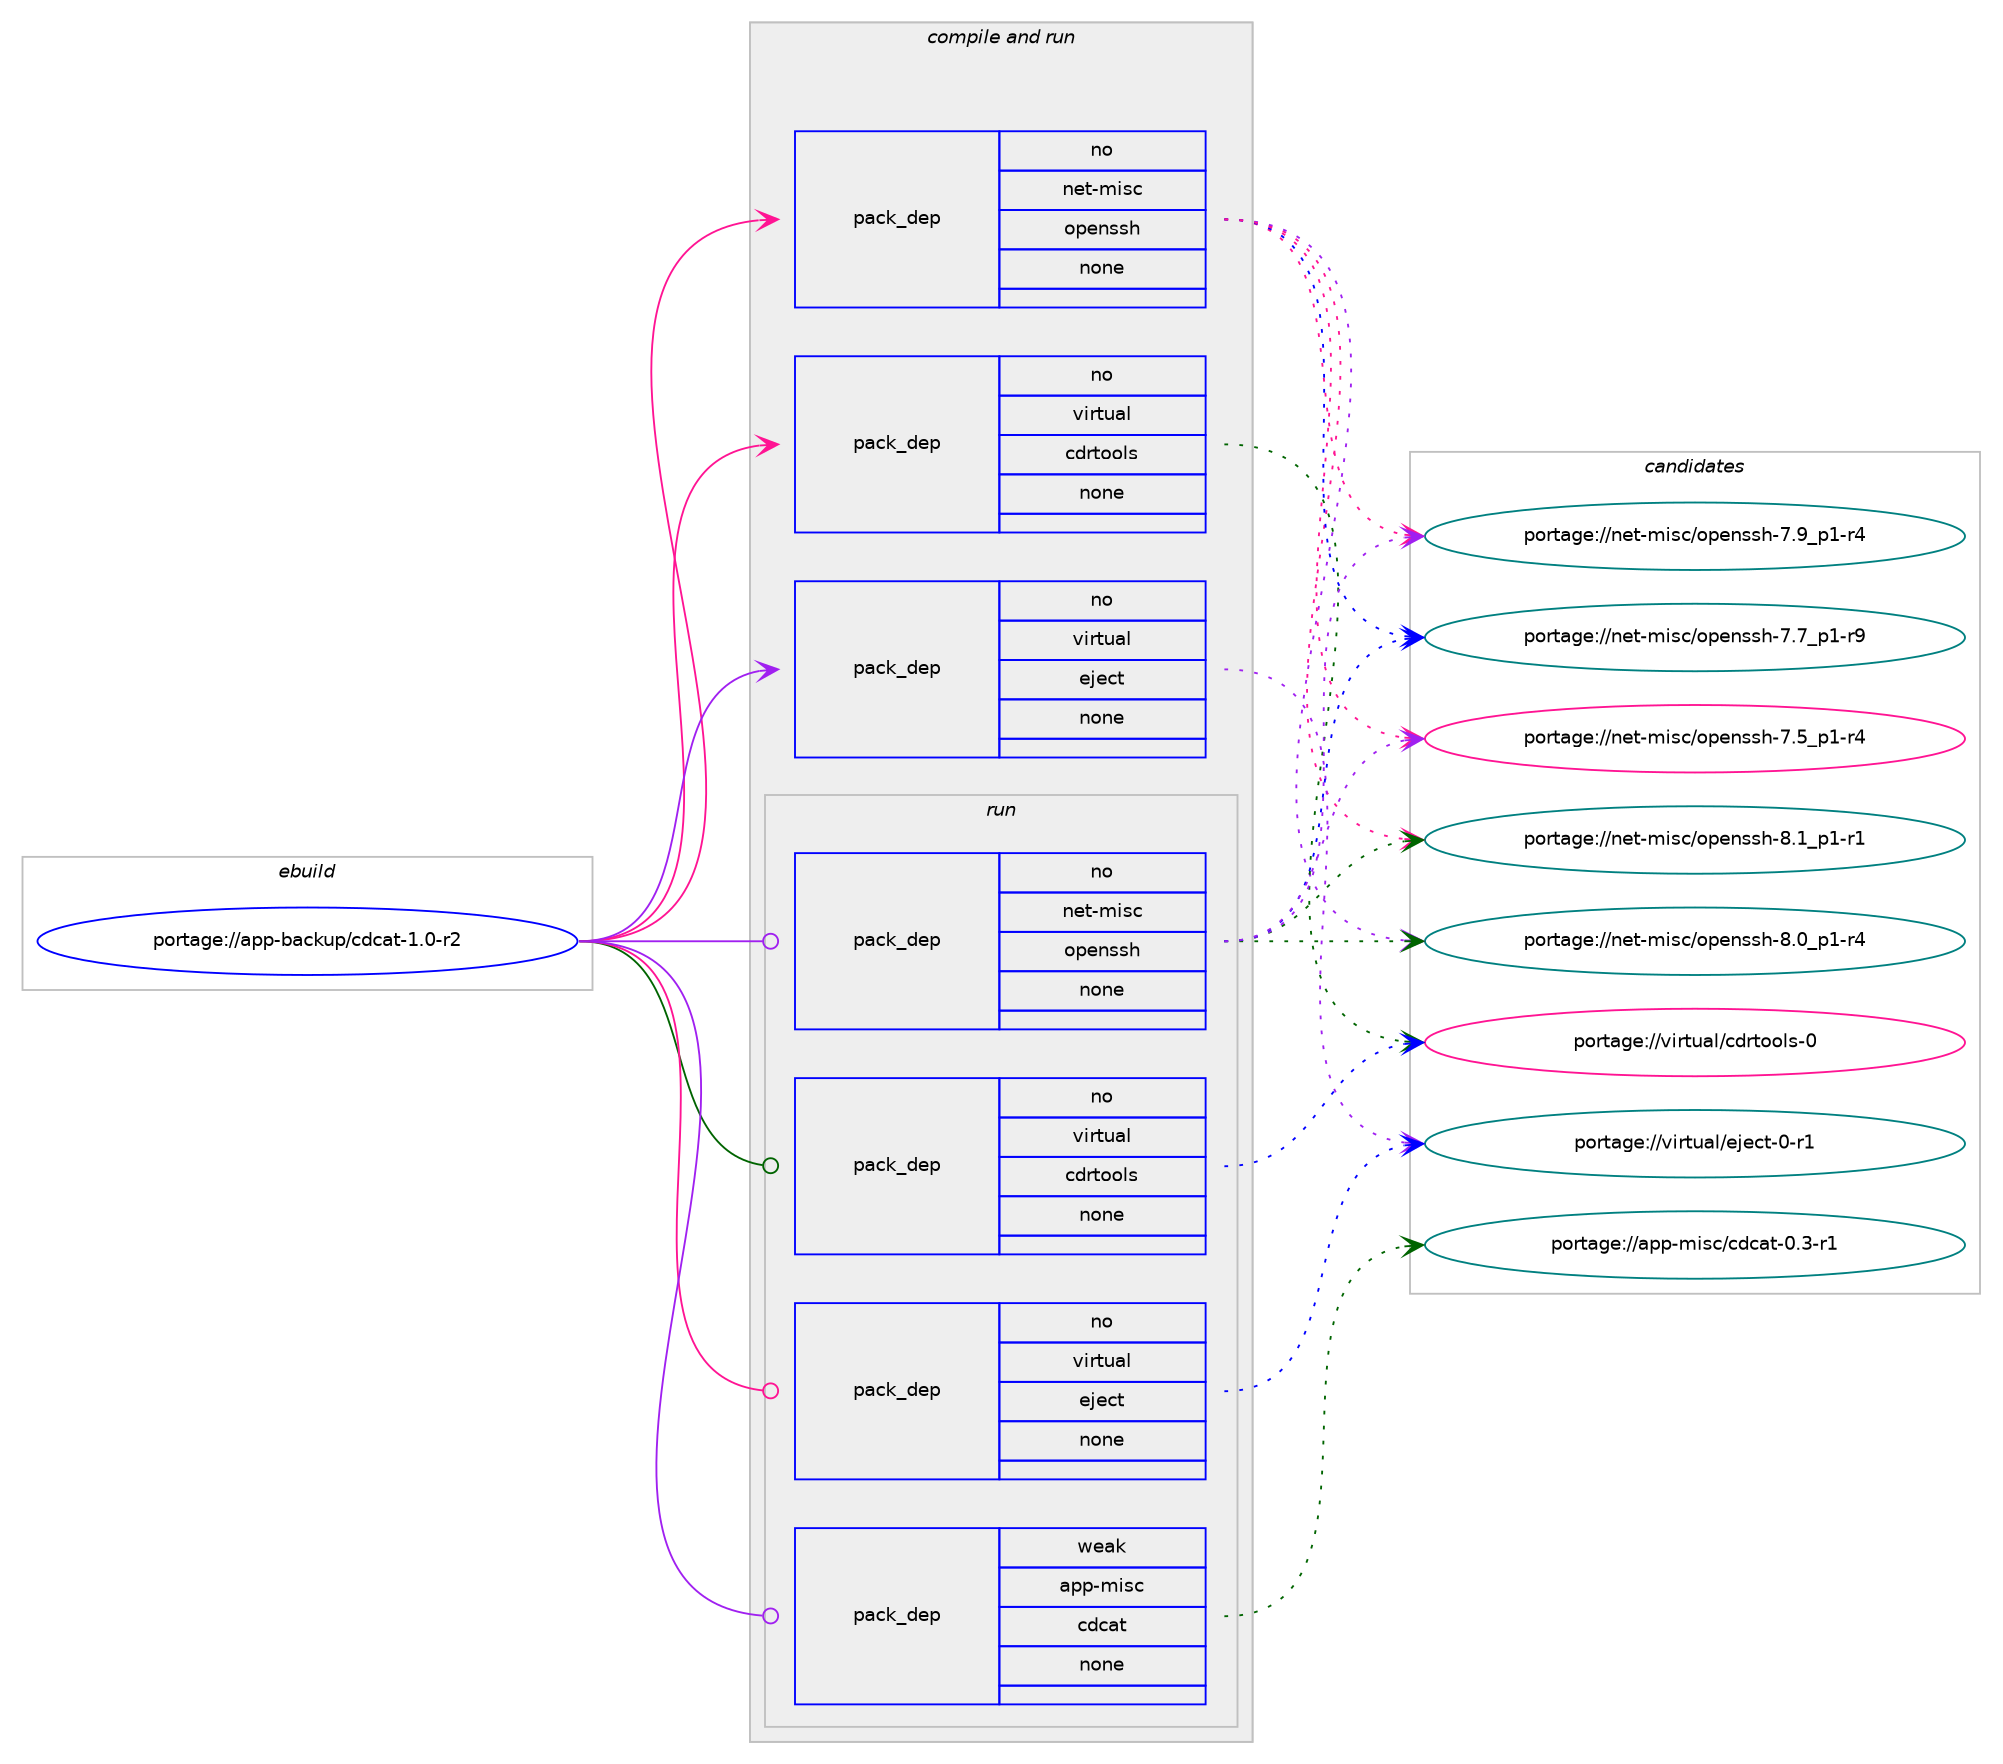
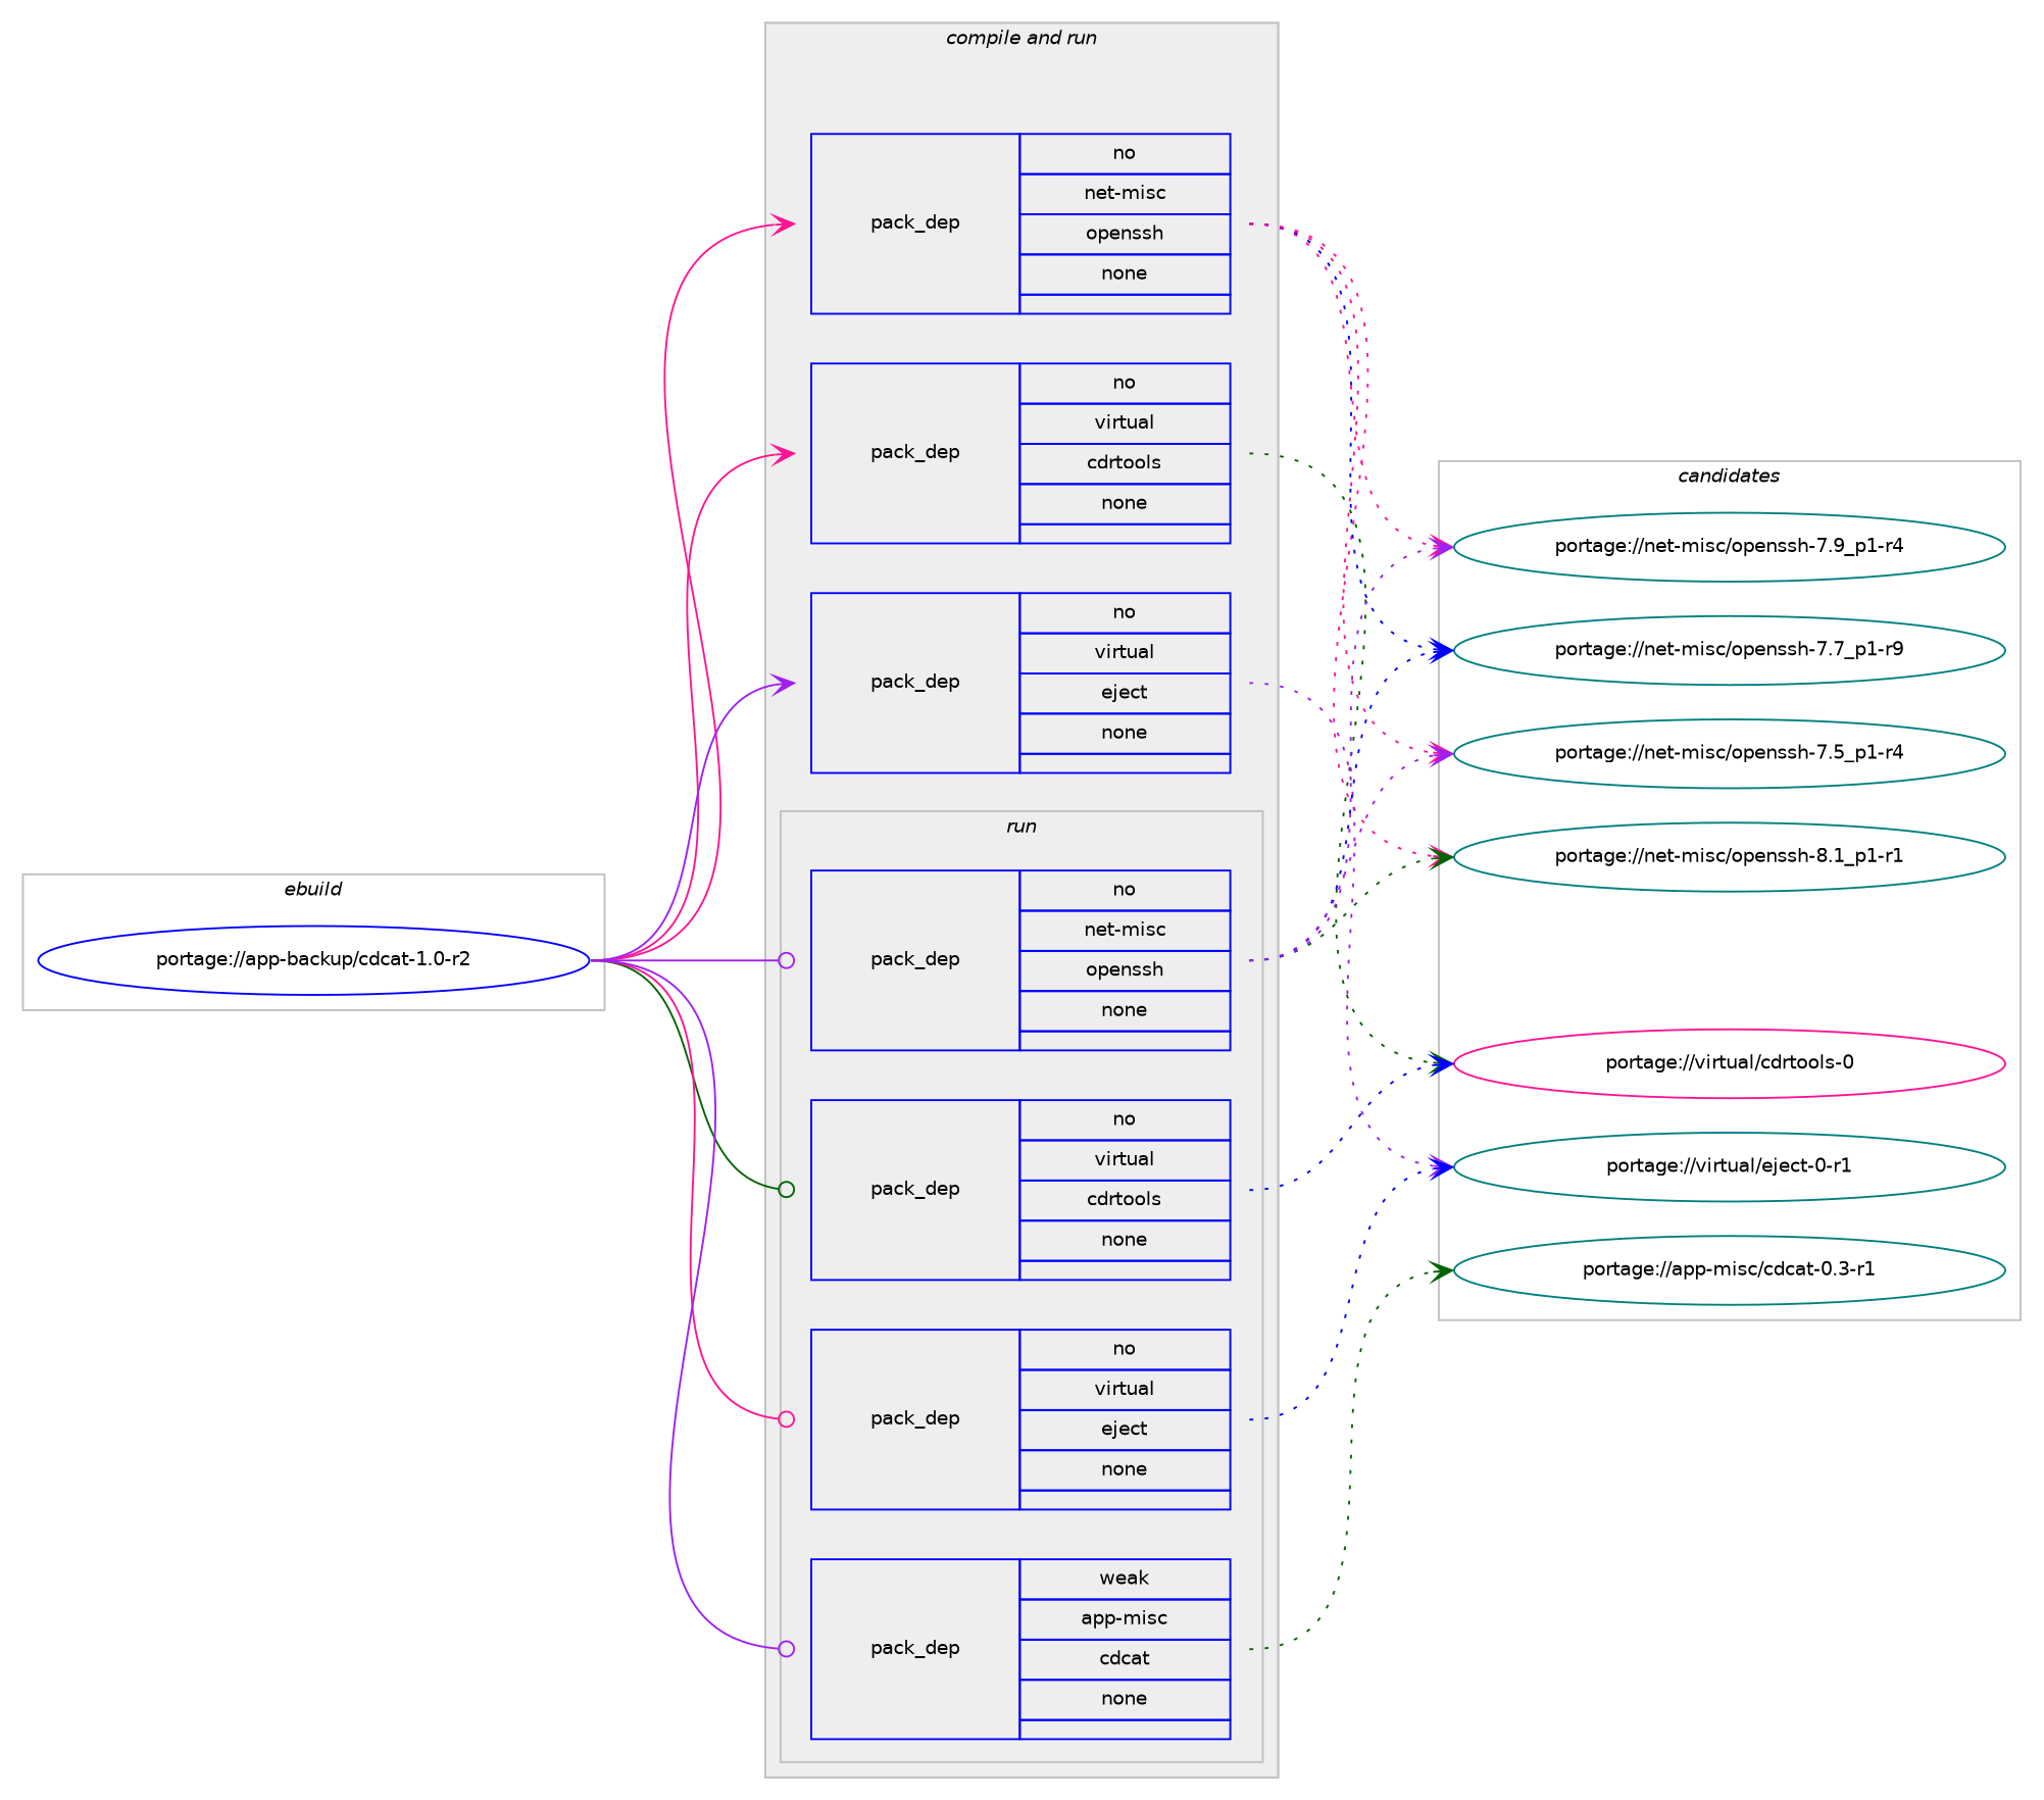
  digraph {
    compound=true
    concentrate=true
    fontname=Helvetica
    fontsize=10
    newrank=true
    rankdir=LR
    ranksep=1.5
    node [color=blue fontname=Helvetica fontsize=10]
    edge [arrowhead=vee color=purple headport=w style=dotted tailport=e weight=100]
    n1 [label="portage://app-backup/cdcat-1.0-r2" width=4]
    n2 [label=<<TABLE BORDER="0" CELLBORDER="1" CELLSPACING="0" CELLPADDING="4" WIDTH="220"><TR><TD ROWSPAN="6" CELLPADDING="30">pack_dep</TD></TR><TR><TD WIDTH="110">no</TD></TR><TR><TD>net-misc</TD></TR><TR><TD>openssh</TD></TR><TR><TD>none</TD></TR><TR><TD></TD></TR></TABLE>> shape=none]
    n3 [label=<<TABLE BORDER="0" CELLBORDER="1" CELLSPACING="0" CELLPADDING="4" WIDTH="220"><TR><TD ROWSPAN="6" CELLPADDING="30">pack_dep</TD></TR><TR><TD WIDTH="110">no</TD></TR><TR><TD>virtual</TD></TR><TR><TD>cdrtools</TD></TR><TR><TD>none</TD></TR><TR><TD></TD></TR></TABLE>> shape=none]
    n4 [label=<<TABLE BORDER="0" CELLBORDER="1" CELLSPACING="0" CELLPADDING="4" WIDTH="220"><TR><TD ROWSPAN="6" CELLPADDING="30">pack_dep</TD></TR><TR><TD WIDTH="110">no</TD></TR><TR><TD>virtual</TD></TR><TR><TD>eject</TD></TR><TR><TD>none</TD></TR><TR><TD></TD></TR></TABLE>> shape=none]
    n5 [label=<<TABLE BORDER="0" CELLBORDER="1" CELLSPACING="0" CELLPADDING="4" WIDTH="220"><TR><TD ROWSPAN="6" CELLPADDING="30">pack_dep</TD></TR><TR><TD WIDTH="110">no</TD></TR><TR><TD>net-misc</TD></TR><TR><TD>openssh</TD></TR><TR><TD>none</TD></TR><TR><TD></TD></TR></TABLE>> shape=none]
    n6 [label=<<TABLE BORDER="0" CELLBORDER="1" CELLSPACING="0" CELLPADDING="4" WIDTH="220"><TR><TD ROWSPAN="6" CELLPADDING="30">pack_dep</TD></TR><TR><TD WIDTH="110">no</TD></TR><TR><TD>virtual</TD></TR><TR><TD>cdrtools</TD></TR><TR><TD>none</TD></TR><TR><TD></TD></TR></TABLE>> shape=none]
    n7 [label=<<TABLE BORDER="0" CELLBORDER="1" CELLSPACING="0" CELLPADDING="4" WIDTH="220"><TR><TD ROWSPAN="6" CELLPADDING="30">pack_dep</TD></TR><TR><TD WIDTH="110">no</TD></TR><TR><TD>virtual</TD></TR><TR><TD>eject</TD></TR><TR><TD>none</TD></TR><TR><TD></TD></TR></TABLE>> shape=none]
    n8 [label=<<TABLE BORDER="0" CELLBORDER="1" CELLSPACING="0" CELLPADDING="4" WIDTH="220"><TR><TD ROWSPAN="6" CELLPADDING="30">pack_dep</TD></TR><TR><TD WIDTH="110">weak</TD></TR><TR><TD>app-misc</TD></TR><TR><TD>cdcat</TD></TR><TR><TD>none</TD></TR><TR><TD></TD></TR></TABLE>> shape=none]
    n9 [color=teal label="portage://net-misc/openssh-8.1_p1-r1" width=4]
-   n10 [color=teal label="portage://net-misc/openssh-8.0_p1-r4" width=4]
    n11 [color=teal label="portage://net-misc/openssh-7.9_p1-r4" width=4]
    n12 [color=teal label="portage://net-misc/openssh-7.7_p1-r9" width=4]
-   n13 [color=deeppink label="portage://net-misc/openssh-7.5_p1-r4" width=4]
+   n13 [color=teal label="portage://net-misc/openssh-7.5_p1-r4" width=4]
    n14 [color=deeppink label="portage://virtual/cdrtools-0" width=4]
    n15 [color=teal label="portage://virtual/eject-0-r1" width=4]
    n16 [color=teal label="portage://app-misc/cdcat-0.3-r1" width=4]
    subgraph cluster_1 {
      color=gray
      label=<<i>ebuild</i>>
      n1
    }
    subgraph cluster_2 {
      color=gray
      label=<<i>dependencies</i>>
      subgraph cluster_3 {
        color=gray
        fillcolor="#eeeeee"
        label=<<i>compile</i>>
        style=filled
        subgraph sub_4 {
          color=gray
          fillcolor="#eeeeee"
          label=<<i>compile</i>>
          style=filled
          n2
        }
        subgraph sub_5 {
          color=gray
          fillcolor="#eeeeee"
          label=<<i>compile</i>>
          style=filled
          n3
        }
        subgraph sub_6 {
          color=gray
          fillcolor="#eeeeee"
          label=<<i>compile</i>>
          style=filled
          n4
        }
      }
      subgraph cluster_7 {
        color=gray
        fillcolor="#eeeeee"
        label=<<i>compile and run</i>>
        style=filled
      }
      subgraph cluster_8 {
        color=gray
        fillcolor="#eeeeee"
        label=<<i>run</i>>
        style=filled
        subgraph sub_9 {
          color=gray
          fillcolor="#eeeeee"
          label=<<i>run</i>>
          style=filled
          n5
        }
        subgraph sub_10 {
          color=gray
          fillcolor="#eeeeee"
          label=<<i>run</i>>
          style=filled
          n6
        }
        subgraph sub_11 {
          color=gray
          fillcolor="#eeeeee"
          label=<<i>run</i>>
          style=filled
          n7
        }
        subgraph sub_12 {
          color=gray
          fillcolor="#eeeeee"
          label=<<i>run</i>>
          style=filled
          n8
        }
      }
    }
    subgraph cluster_13 {
      color=gray
      label=<<i>candidates</i>>
      rank=same
      subgraph sub_14 {
        color=black
        label=<<i>candidates</i>>
        nodesep=1
        rank=same
        n9
-       n10
        n11
        n12
        n13
      }
      subgraph sub_15 {
        color=black
        label=<<i>candidates</i>>
        nodesep=1
        rank=same
        n14
      }
      subgraph sub_16 {
        color=black
        label=<<i>candidates</i>>
        nodesep=1
        rank=same
        n15
      }
      subgraph sub_17 {
        color=black
        label=<<i>candidates</i>>
        nodesep=1
        rank=same
        n9
-       n10
        n11
        n12
        n13
      }
      subgraph sub_18 {
        color=black
        label=<<i>candidates</i>>
        nodesep=1
        rank=same
        n14
      }
      subgraph sub_19 {
        color=black
        label=<<i>candidates</i>>
        nodesep=1
        rank=same
        n15
      }
      subgraph sub_20 {
        color=black
        label=<<i>candidates</i>>
        nodesep=1
        rank=same
        n16
      }
    }
    n1 -> n2 [color=deeppink style=solid weight=20]
    n1 -> n3 [color=deeppink style=solid weight=20]
    n1 -> n4 [style=solid weight=20]
    n1 -> n5 [arrowhead=odot style=solid weight=20]
    n1 -> n6 [arrowhead=odot color=darkgreen style=solid weight=20]
    n1 -> n7 [arrowhead=odot color=deeppink style=solid weight=20]
    n1 -> n8 [arrowhead=odot style=solid weight=20]
    n2 -> n9 [color=deeppink]
-   n2 -> n10
    n2 -> n11 [color=deeppink]
    n2 -> n12 [color=blue]
    n2 -> n13 [color=deeppink]
    n3 -> n14 [color=darkgreen]
    n4 -> n15
    n5 -> n9 [color=darkgreen]
-   n5 -> n10 [color=darkgreen]
    n5 -> n11
    n5 -> n12 [color=blue]
    n5 -> n13
    n6 -> n14 [color=blue]
    n7 -> n15 [color=blue]
    n8 -> n16 [color=darkgreen]
  }
